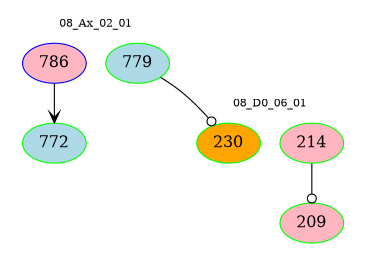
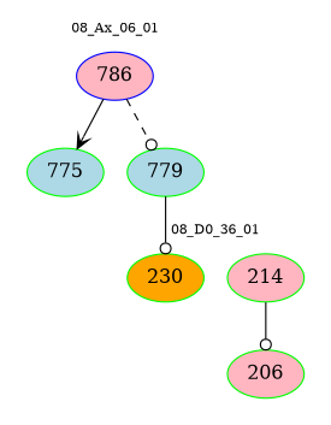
  digraph {
    node [color=green fillcolor=lightpink style=filled]
    edge [arrowhead=odot color=black style=solid]
    n1 [color=blue label=786]
-   n2 [fillcolor=lightblue label=772]
+   n2 [fillcolor=lightblue label=775]
    n3 [fillcolor=lightblue label=779]
    n4 [label=214]
-   n5 [label=209]
+   n5 [label=206]
    n6 [fillcolor=orange label=230]
    subgraph cluster_1 {
      color=white
      fontsize=10
-     label="08_Ax_02_01"
+     label="08_Ax_06_01"
      n1
      n2
      n3
    }
    subgraph cluster_2 {
      color=white
      fontsize=10
-     label="08_D0_06_01"
+     label="08_D0_36_01"
      n4
      n5
      n6
    }
    n1 -> n2 [arrowhead=vee]
+   n1 -> n3 [style=dashed]
    n3 -> n6
    n4 -> n5
  }
